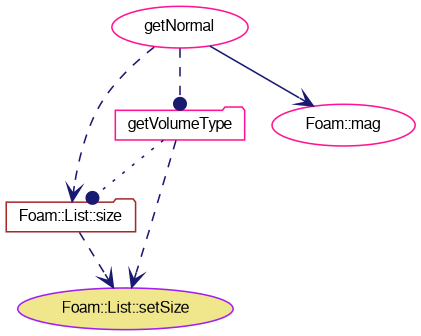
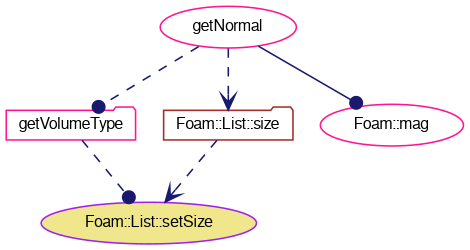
  digraph {
    rankdir=TB
    node [color=deeppink fillcolor=white fontname=FreeSans fontsize=10 shape=ellipse style=filled]
    edge [arrowhead=dot color=midnightblue fontname=FreeSans fontsize=10 labelfontname=FreeSans labelfontsize=10 style=dashed]
    n1 [fontcolor=black height=0.2 label=getNormal width=0.4]
    n2 [height=0.2 label=getVolumeType shape=folder width=0.4]
    n3 [color=brown height=0.2 label="Foam::List::size" shape=folder width=0.4]
    n4 [height=0.2 label="Foam::mag" width=0.4]
    n5 [color=purple fillcolor=khaki height=0.2 label="Foam::List::setSize" width=0.4]
    n1 -> n2
    n1 -> n3 [arrowhead=vee]
-   n1 -> n4 [arrowhead=vee style=solid]
-   n2 -> n3 [style=dotted]
-   n2 -> n5 [arrowhead=vee]
+   n1 -> n4 [style=solid]
+   n2 -> n5
    n3 -> n5 [arrowhead=vee]
  }
